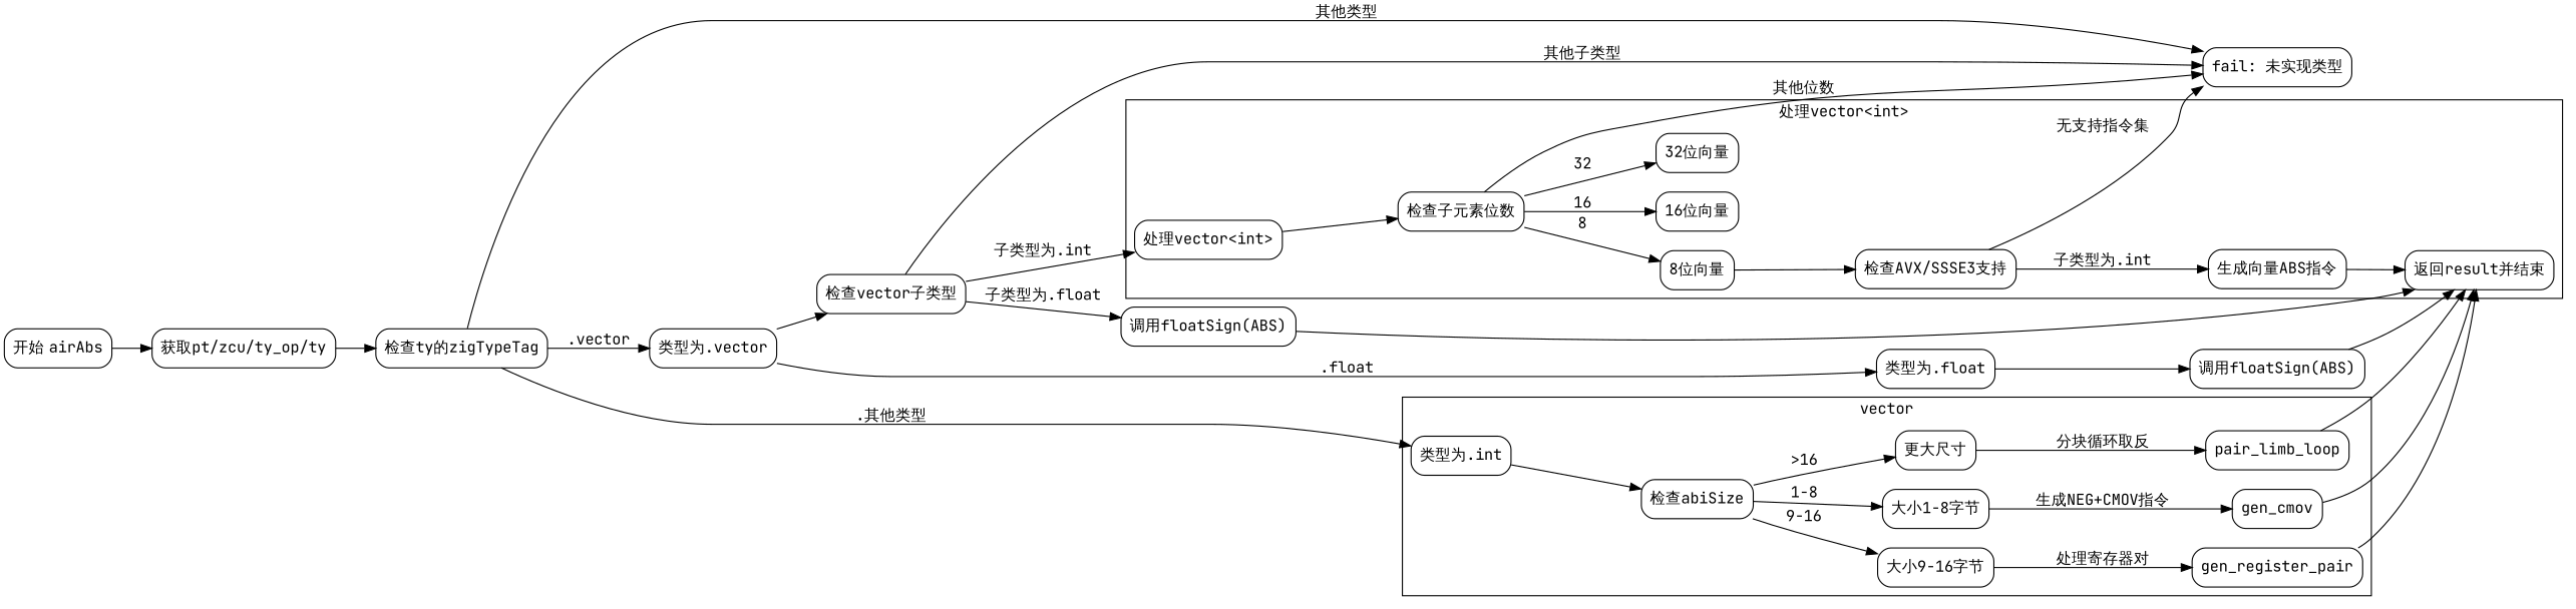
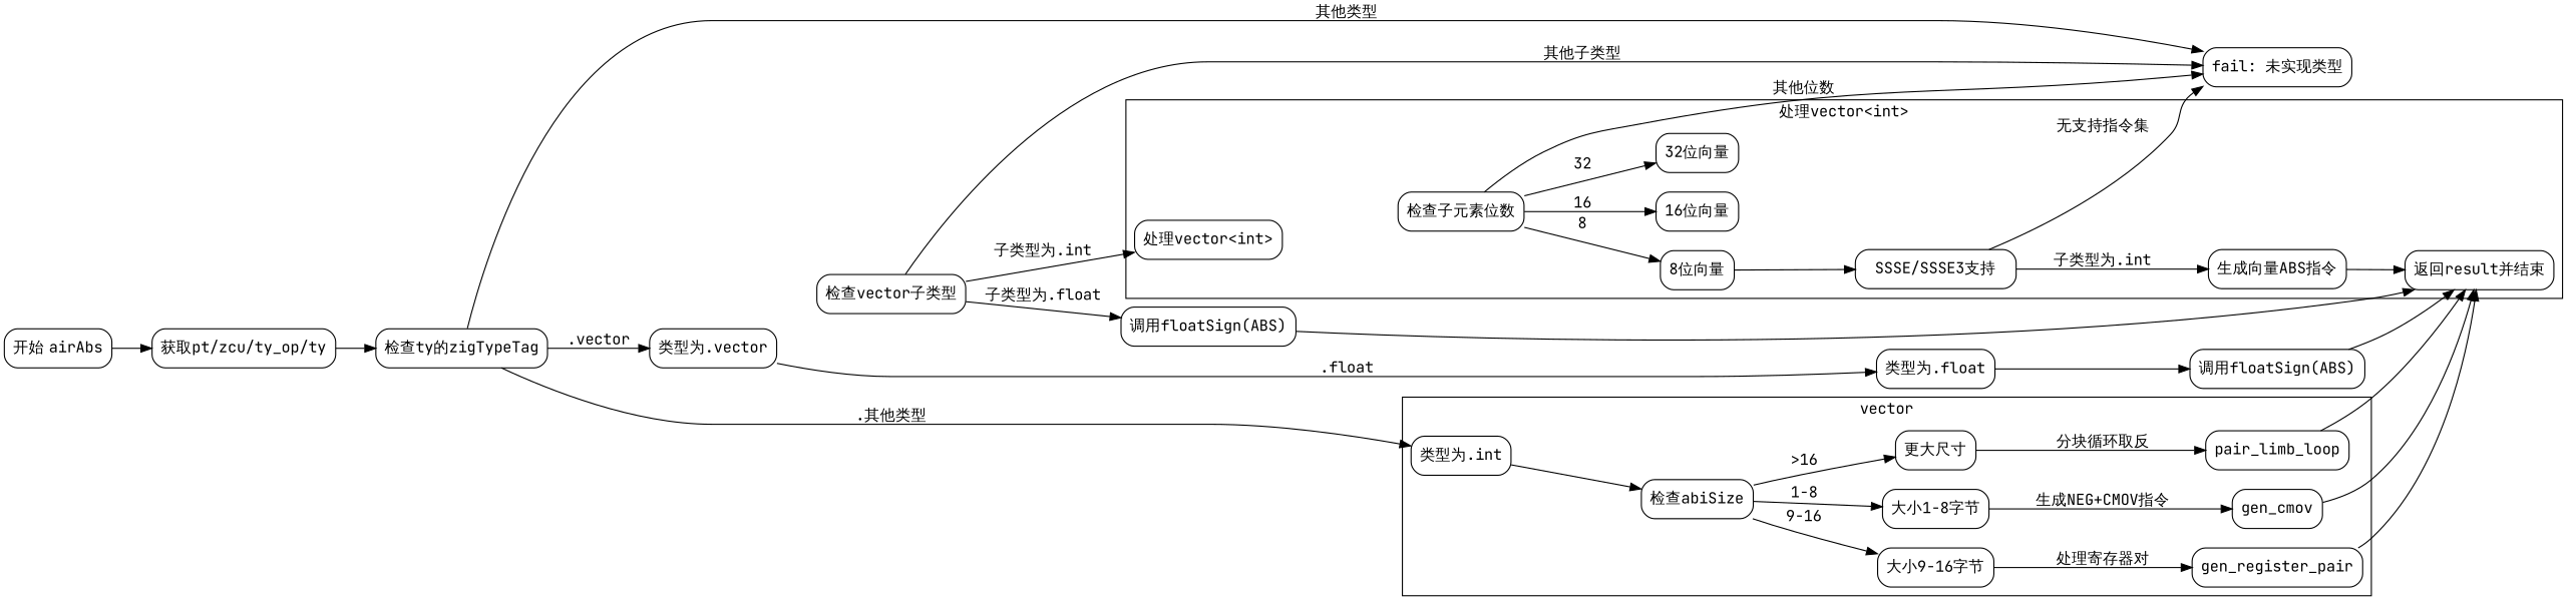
  digraph {
    fontname="JetBrains Mono"
    rankdir=LR
    node [fontname="JetBrains Mono" shape=rectangle style=rounded]
    edge [fontname="JetBrains Mono"]
    n1 [label="类型为.int"]
    n2 [label="检查abiSize"]
    n3 [label="大小1-8字节"]
    n4 [label="大小9-16字节"]
    n5 [label="更大尺寸"]
    gen_cmov
    gen_register_pair
    n8 [label=pair_limb_loop]
    n9 [label="处理vector<int>"]
    n10 [label="检查子元素位数"]
    n11 [label="返回result并结束"]
    n12 [label="8位向量"]
    n13 [label="16位向量"]
    n14 [label="32位向量"]
-   n15 [label="检查AVX/SSSE3支持"]
+   n15 [label="SSSE/SSSE3支持"]
    n16 [label="生成向量ABS指令"]
    n17 [label="fail: 未实现类型"]
    n18 [label="开始 airAbs"]
    n19 [label="获取pt/zcu/ty_op/ty"]
    n20 [label="检查ty的zigTypeTag"]
    n21 [label="类型为.vector"]
    n22 [label="类型为.float"]
    n23 [label="调用floatSign(ABS)"]
    n24 [label="检查vector子类型"]
    n25 [label="调用floatSign(ABS)"]
    subgraph cluster_1 {
      label=vector
      n1
      n2
      n3
      n4
      n5
      gen_cmov
      gen_register_pair
      n8
    }
    subgraph cluster_2 {
      label=<处理vector<int>>
      n9
      n10
      n11
      n12
      n13
      n14
      n15
      n16
    }
    n1 -> n2
    n2 -> n3 [label="1-8"]
    n2 -> n4 [label="9-16"]
    n2 -> n5 [label=">16"]
    n3 -> gen_cmov [label="生成NEG+CMOV指令"]
    n4 -> gen_register_pair [label="处理寄存器对"]
    n5 -> n8 [label="分块循环取反"]
    gen_cmov -> n11
    gen_register_pair -> n11
    n8 -> n11
-   n9 -> n10
    n10 -> n12 [label=8]
    n10 -> n13 [label=16]
    n10 -> n14 [label=32]
    n10 -> n17 [label="其他位数"]
    n12 -> n15
    n15 -> n16 [label="子类型为.int"]
    n15 -> n17 [label="无支持指令集"]
    n16 -> n11
    n18 -> n19
    n19 -> n20
    n20 -> n1 [label=".其他类型"]
    n20 -> n17 [label="其他类型"]
    n20 -> n21 [label=".vector"]
    n21 -> n22 [label=".float"]
-   n21 -> n24
    n22 -> n23
    n23 -> n11
    n24 -> n9 [label="子类型为.int"]
    n24 -> n17 [label="其他子类型"]
    n24 -> n25 [label="子类型为.float"]
    n25 -> n11
  }
